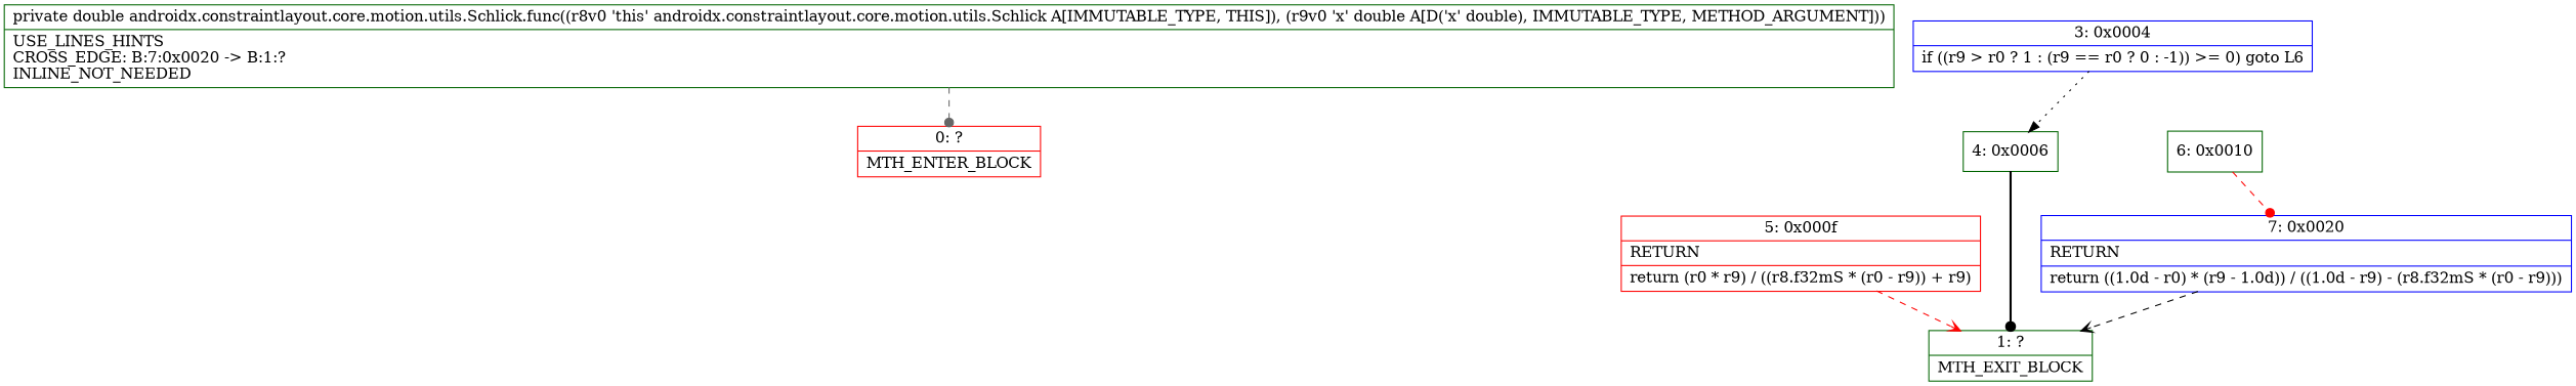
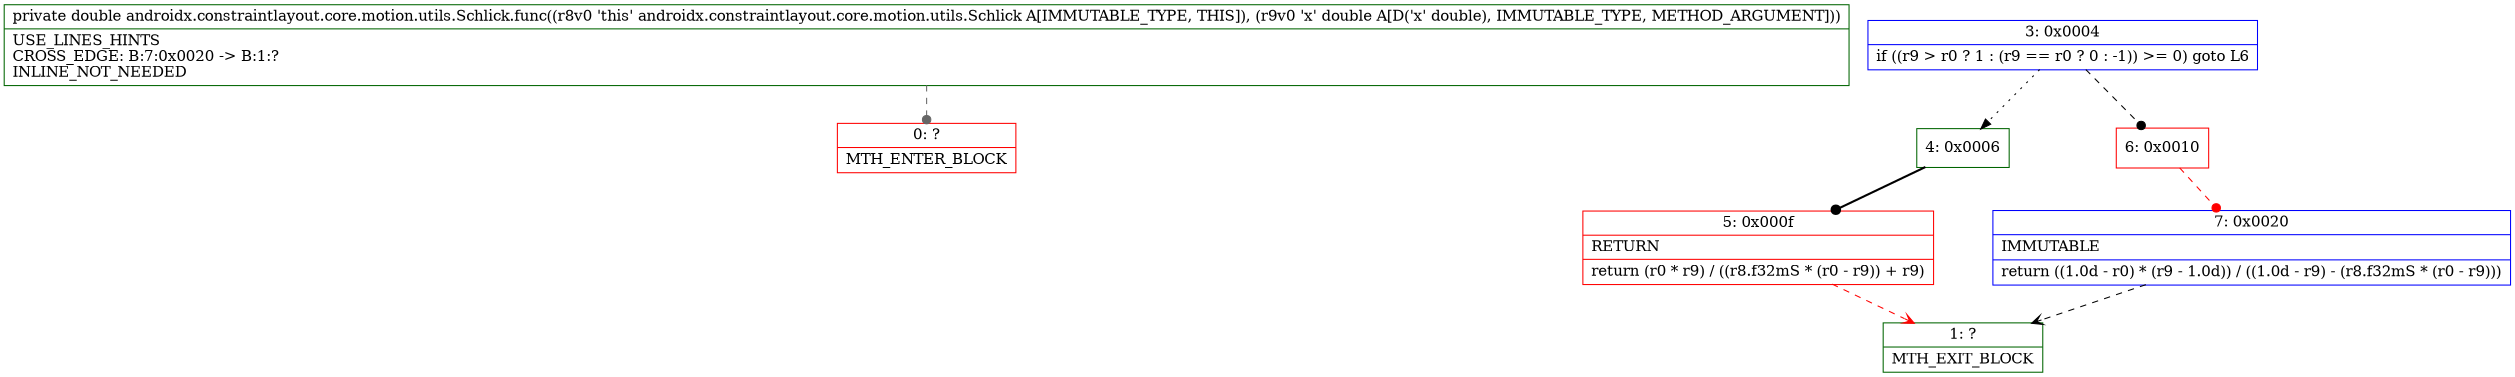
  digraph {
    node [color=darkgreen shape=record]
    edge [arrowhead=dot color=black style=dashed]
    n1 [color=red label="{0\:\ ?|MTH_ENTER_BLOCK\l}"]
    n2 [color=blue label="{3\:\ 0x0004|if ((r9 \> r0 ? 1 : (r9 == r0 ? 0 : \-1)) \>= 0) goto L6\l}"]
    n3 [label="{4\:\ 0x0006}"]
-   n4 [label="{6\:\ 0x0010}"]
+   n4 [color=red label="{6\:\ 0x0010}"]
    n5 [color=red label="{5\:\ 0x000f|RETURN\l|return (r0 * r9) \/ ((r8.f32mS * (r0 \- r9)) + r9)\l}"]
-   n6 [color=blue label="{7\:\ 0x0020|RETURN\l|return ((1.0d \- r0) * (r9 \- 1.0d)) \/ ((1.0d \- r9) \- (r8.f32mS * (r0 \- r9)))\l}"]
+   n6 [color=blue label="{7\:\ 0x0020|IMMUTABLE\l|return ((1.0d \- r0) * (r9 \- 1.0d)) \/ ((1.0d \- r9) \- (r8.f32mS * (r0 \- r9)))\l}"]
    n7 [label="{1\:\ ?|MTH_EXIT_BLOCK\l}"]
    n8 [label="{private double androidx.constraintlayout.core.motion.utils.Schlick.func((r8v0 'this' androidx.constraintlayout.core.motion.utils.Schlick A[IMMUTABLE_TYPE, THIS]), (r9v0 'x' double A[D('x' double), IMMUTABLE_TYPE, METHOD_ARGUMENT]))  | USE_LINES_HINTS\lCROSS_EDGE: B:7:0x0020 \-\> B:1:?\lINLINE_NOT_NEEDED\l}"]
    n2 -> n3 [arrowhead=normal style=dotted]
-   n3 -> n7 [style=bold]
+   n2 -> n4
+   n3 -> n5 [style=bold]
    n4 -> n6 [color=red]
    n5 -> n7 [arrowhead=vee color=red]
    n6 -> n7 [arrowhead=vee]
    n8 -> n1 [color=gray40]
  }
